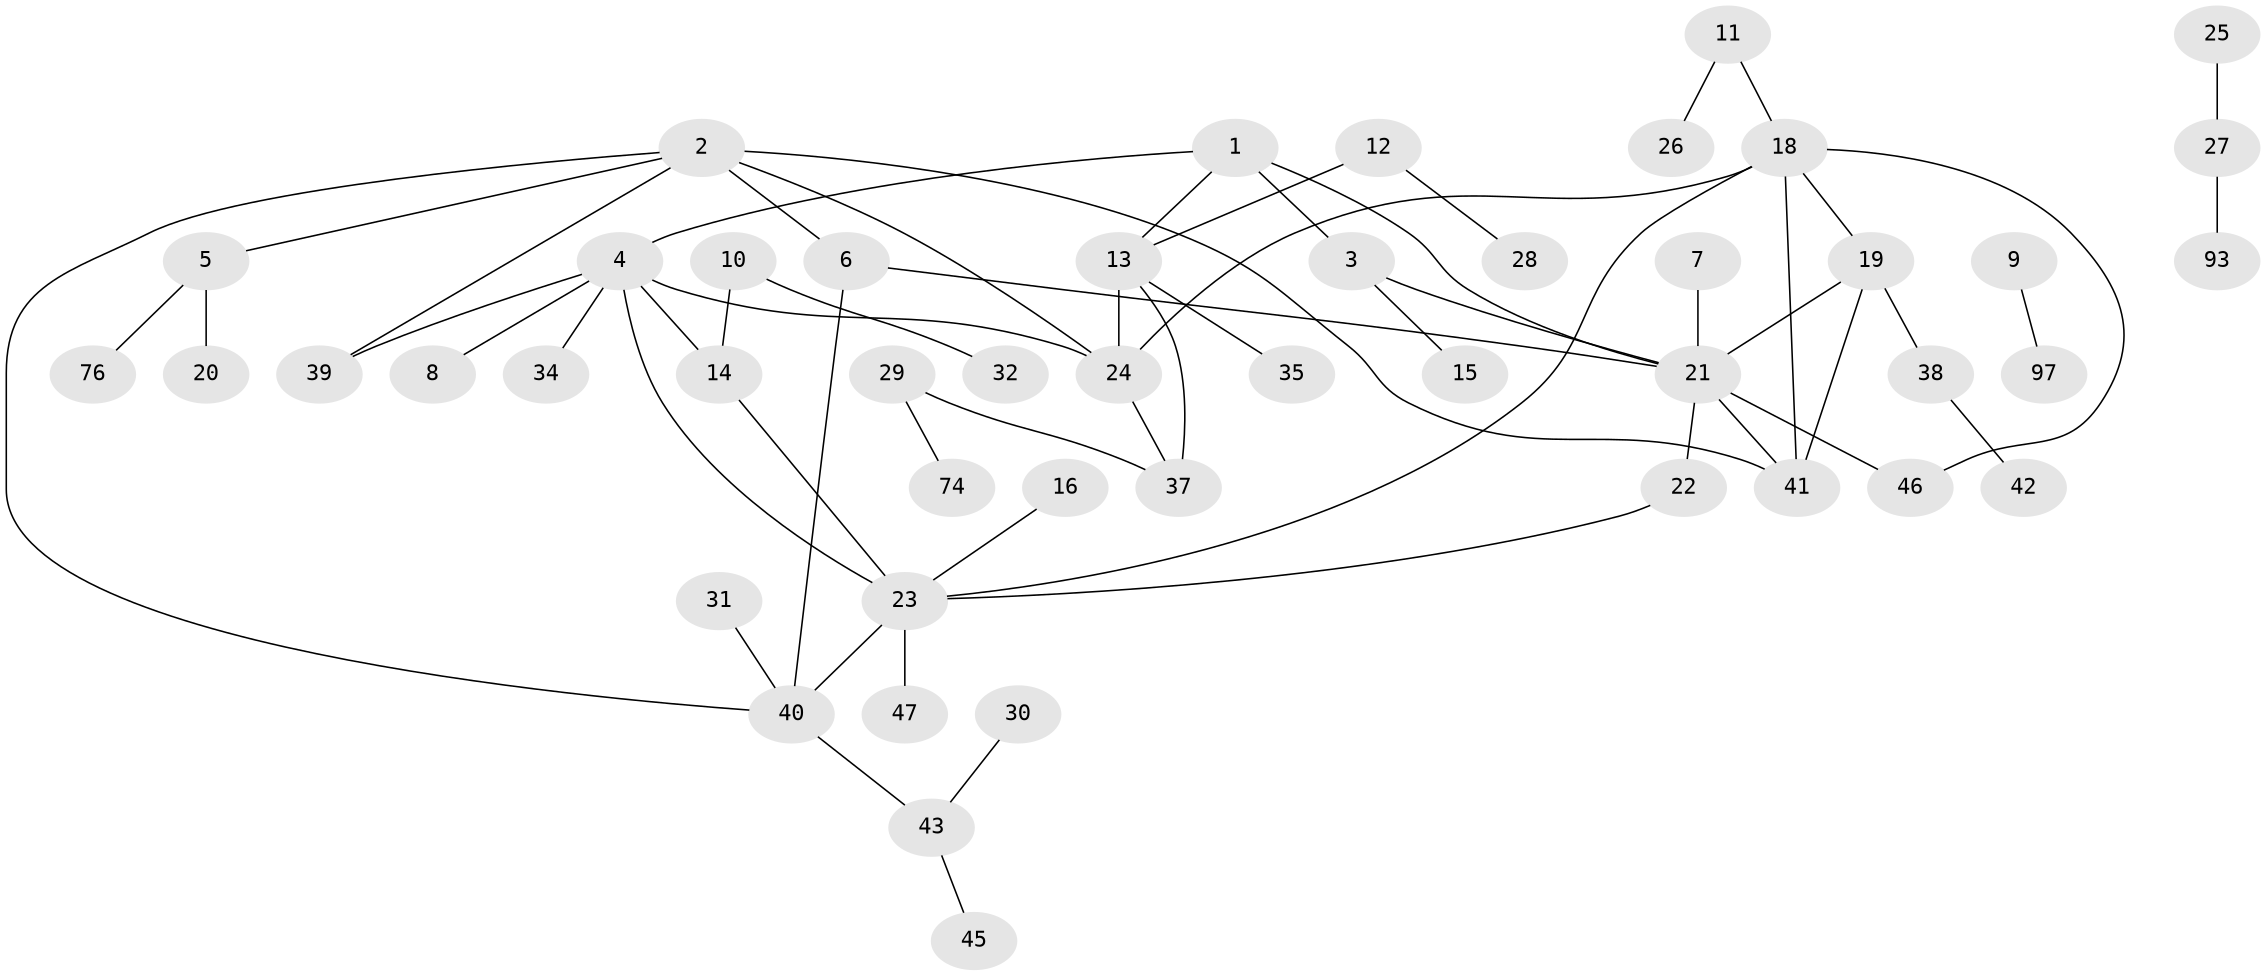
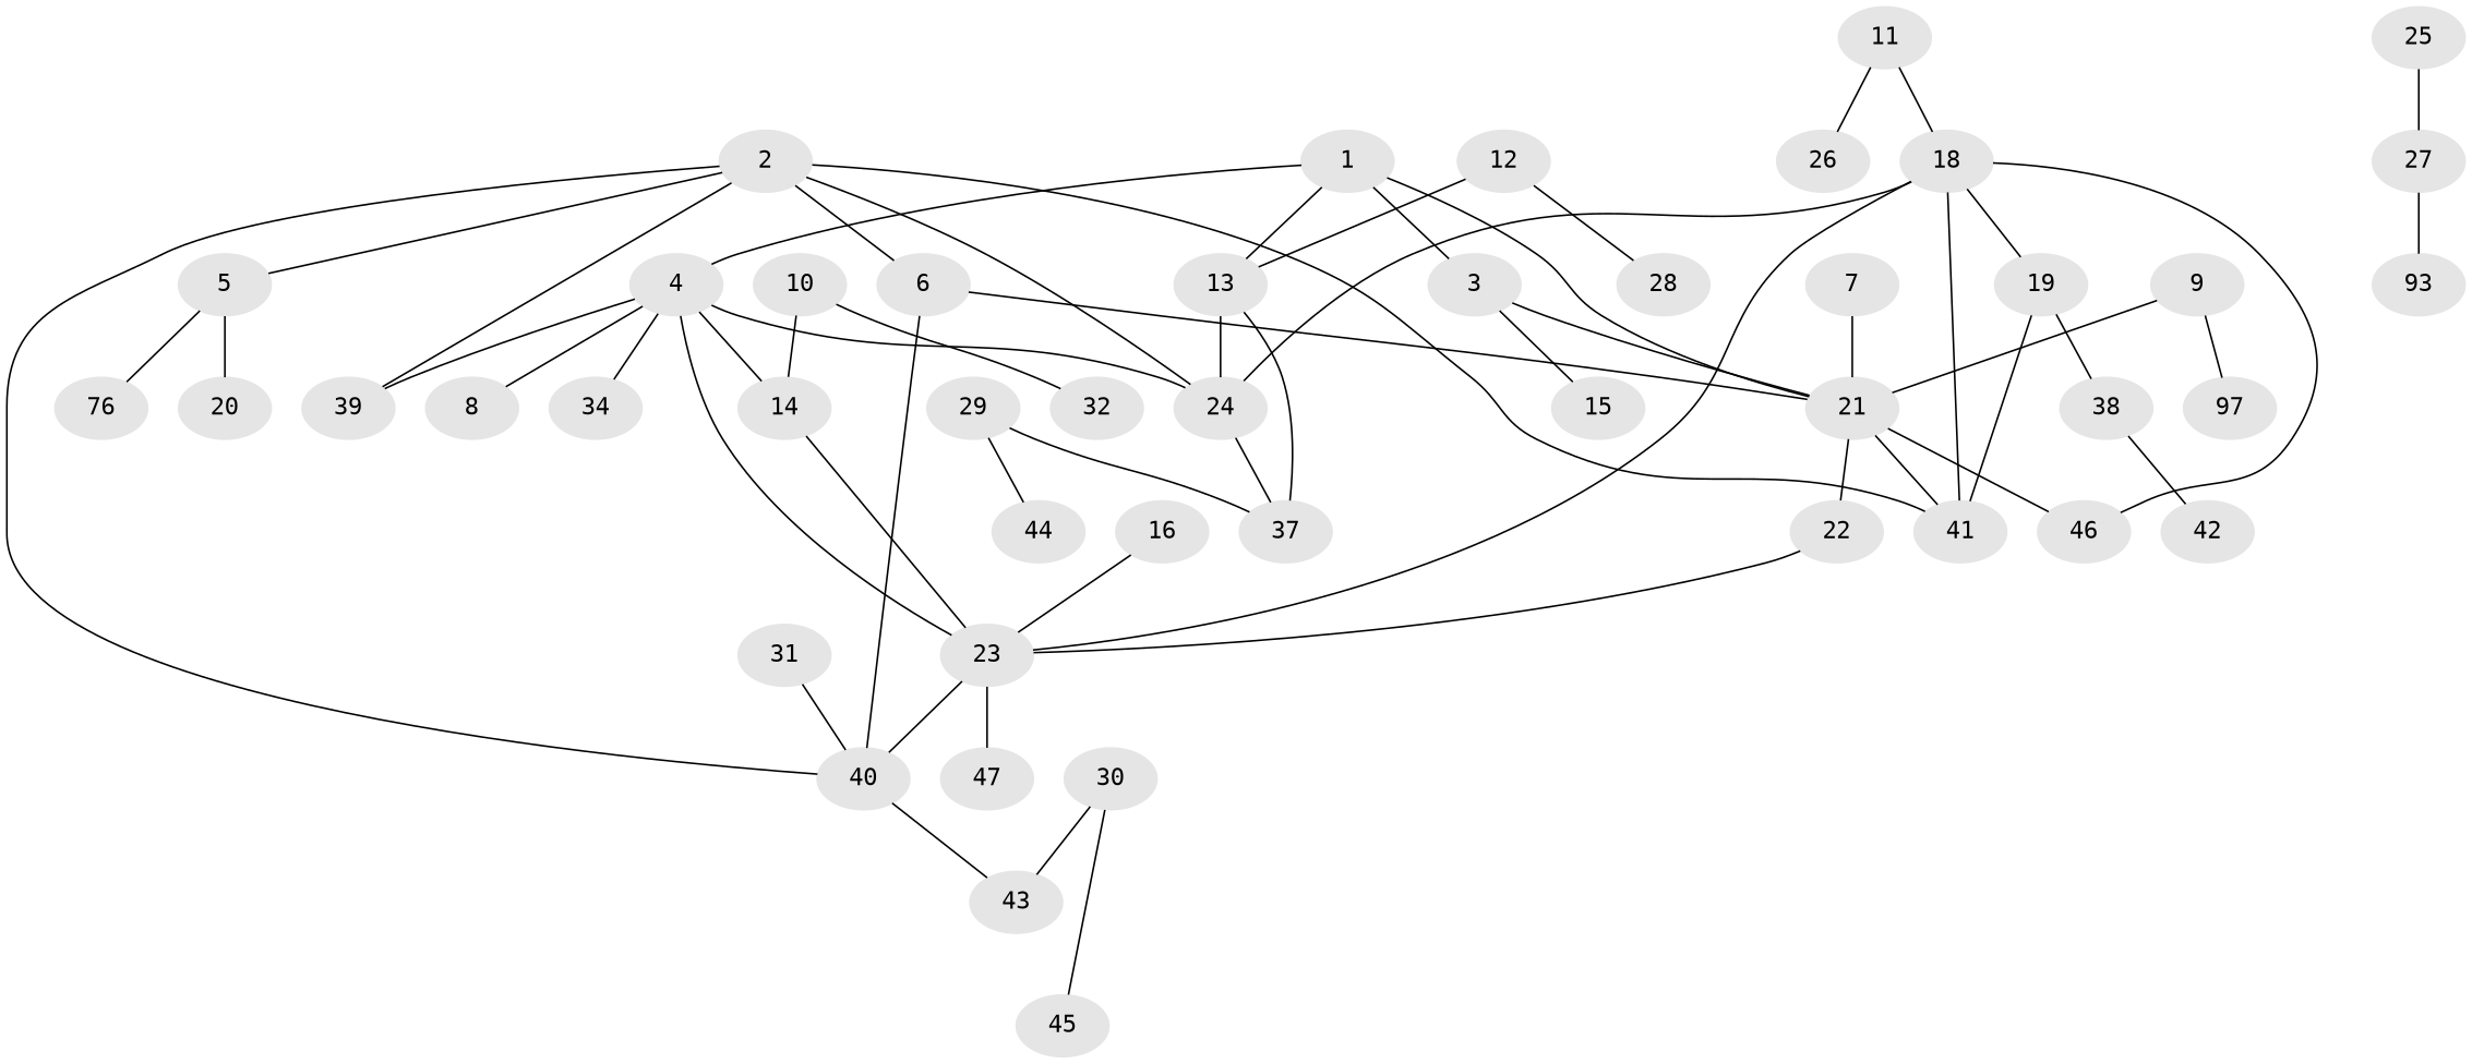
  graph {
    fontname="DejaVu Sans Mono"
    node [color=gray90 fontname="DejaVu Sans Mono" style=filled]
    edge [fontname="DejaVu Sans Mono" weight=1.0]
    1
    3
    4
    13
    21
    15
    24
    39
    8
    14
    23
    34
-   35
    37
    41
    46
    22
    2
    5
    6
    40
    20
    n23 [label=76]
    43
    47
    7
    9
    n28 [label=97]
    10
    32
    11
    18
    26
    19
    12
    28
    16
    38
    42
    25
    27
    n42 [label=93]
    29
-   44 [label=74]
+   44
    30
    45
    31
    1 -- 3
    1 -- 4
    1 -- 13
    1 -- 21
    3 -- 21
    3 -- 15
    4 -- 24
    4 -- 39
    4 -- 8
    4 -- 14
    4 -- 23
    4 -- 34
    13 -- 24
-   13 -- 35
    13 -- 37
    21 -- 41
    21 -- 46
    21 -- 22
    24 -- 37
    14 -- 23
    23 -- 40
    23 -- 47
    22 -- 23
    2 -- 24
    2 -- 39
    2 -- 41
    2 -- 5
    2 -- 6
    2 -- 40
    5 -- 20
    5 -- n23
    6 -- 21
    6 -- 40
    40 -- 43
    7 -- 21
-   19 -- 21
+   9 -- 21
    9 -- n28
    10 -- 14
    10 -- 32
    11 -- 18
    11 -- 26
    18 -- 24
    18 -- 23
    18 -- 41
    18 -- 46
    18 -- 19
    19 -- 41
    19 -- 38
    12 -- 13
    12 -- 28
    16 -- 23
    38 -- 42
    25 -- 27
    27 -- n42
    29 -- 37
    29 -- 44
    30 -- 43
-   43 -- 45
+   30 -- 45
    31 -- 40
  }
